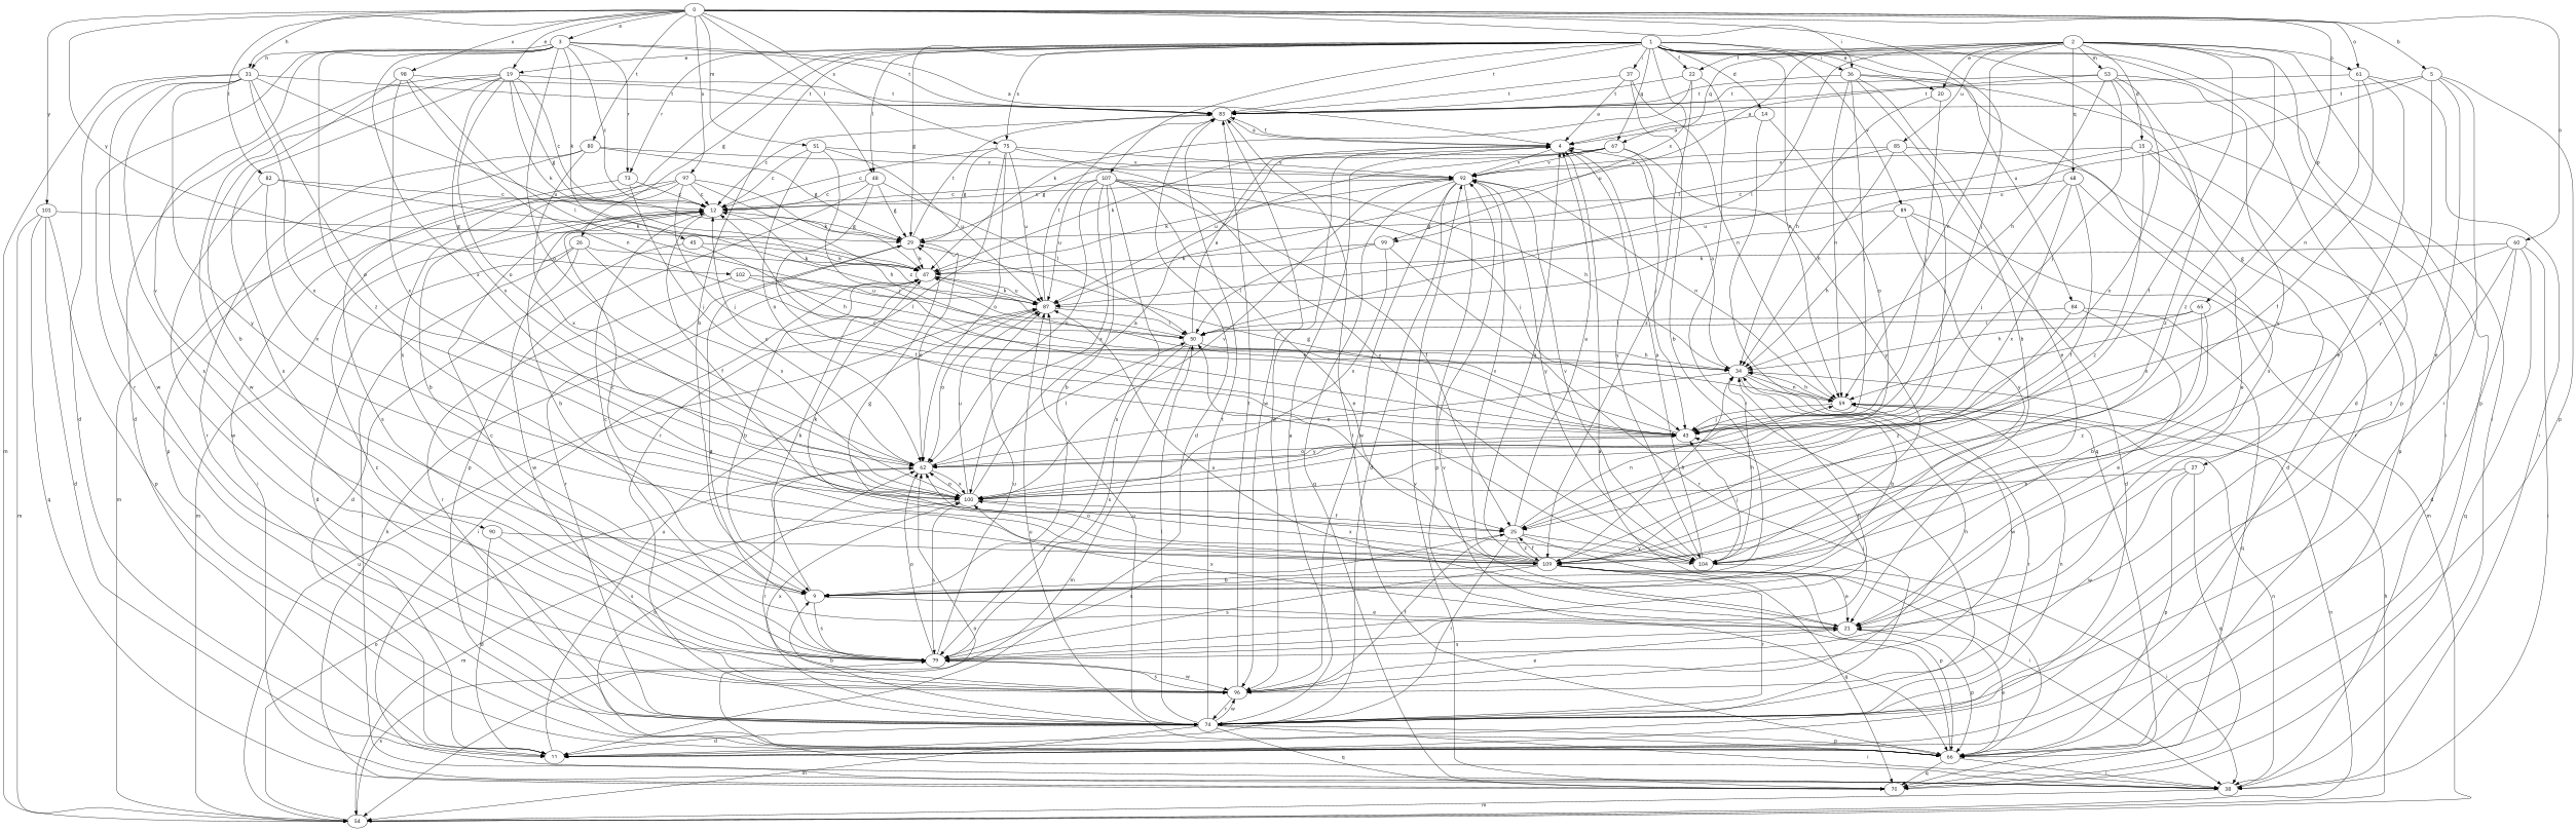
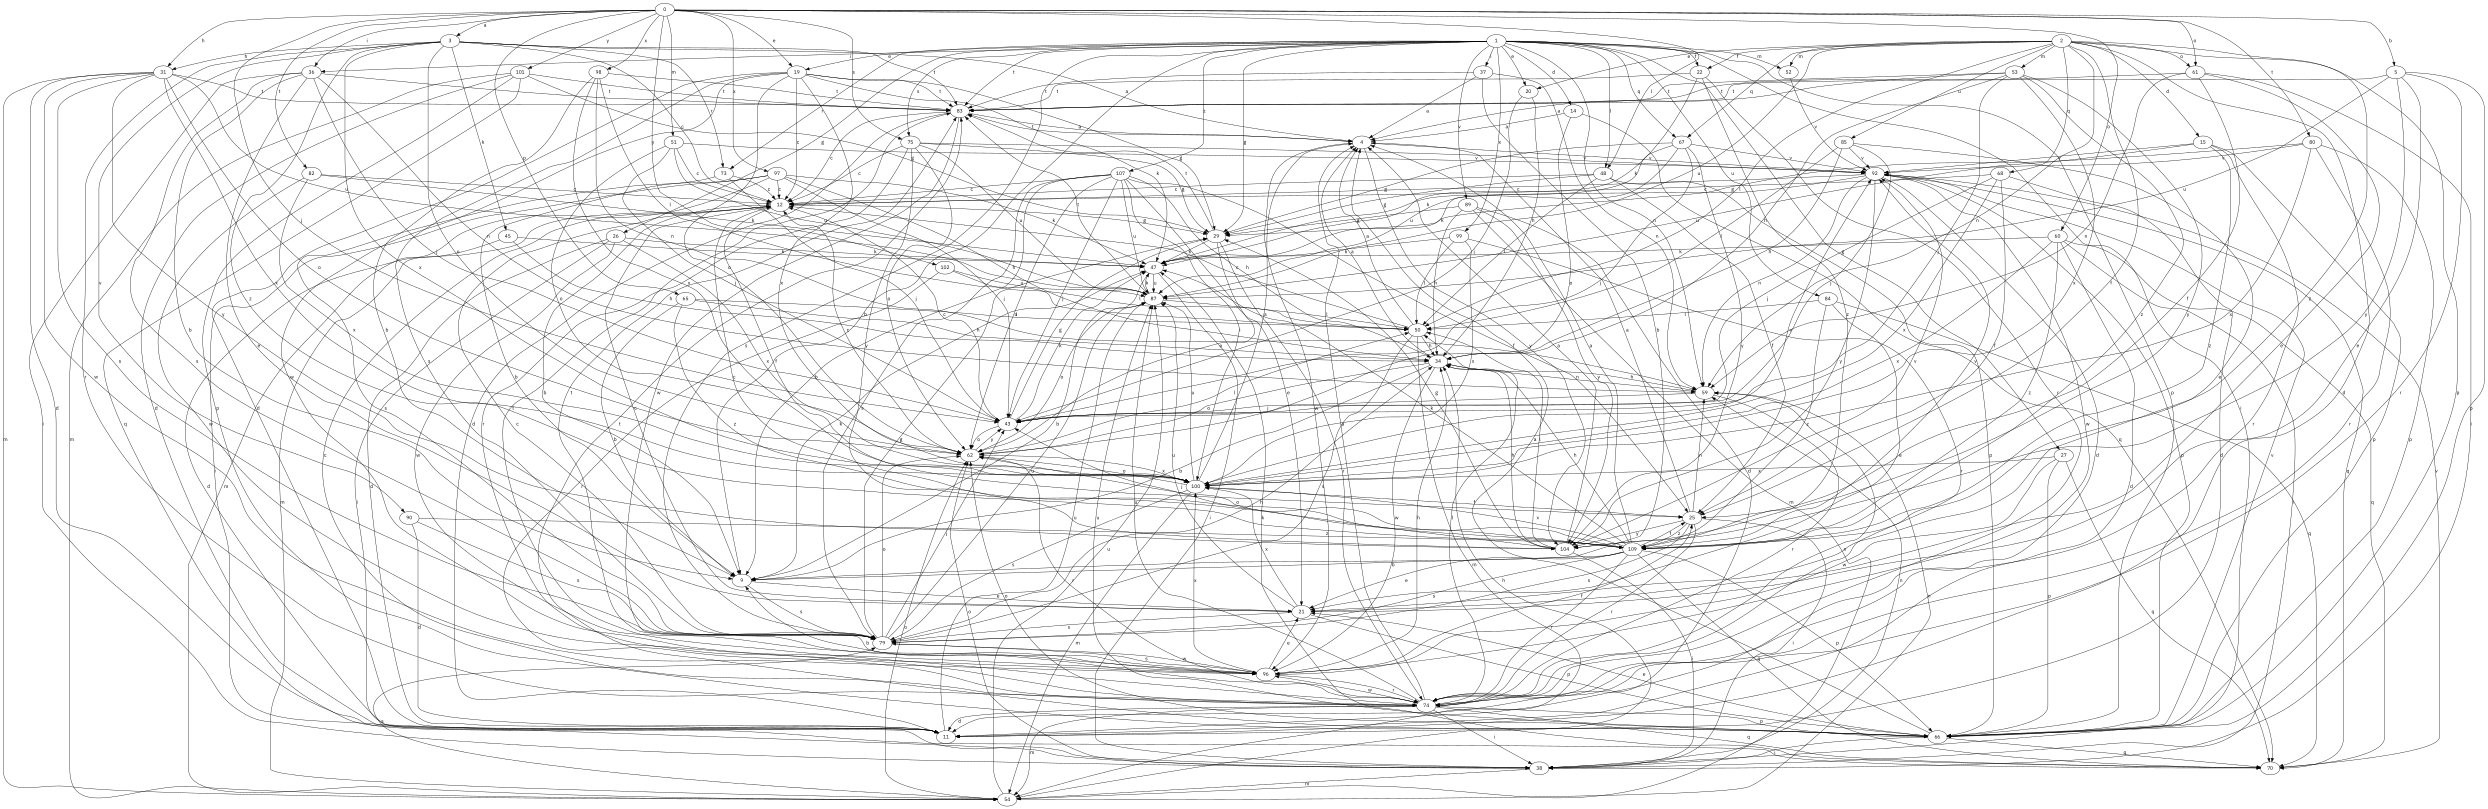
  strict digraph {
    fontname="IBM Plex Sans"
    node [fontname="IBM Plex Sans"]
    edge [fontname="IBM Plex Sans"]
    0
    3
    5
    19
    31
    36
    43
    48
    51
    60
    61
    65
    75
    80
    82
    97
    98
    101
    102
    73
    83
    109
    4
    12
    45
    62
    74
    90
    100
    66
    87
    104
    21
    29
    79
    n36 [label=11]
    96
    47
    54
    9
    38
    59
    25
    50
    92
    70
    34
    1
    14
    20
    22
    26
    27
    37
+   52
    67
    84
    89
    99
    107
    2
    15
    53
    68
    85
    0 -> 3 [label=a]
    0 -> 5 [label=b]
    0 -> 19 [label=e]
    0 -> 31 [label=h]
    0 -> 36 [label=i]
    0 -> 43 [label=j]
    0 -> 48 [label=l]
    0 -> 51 [label=m]
    0 -> 60 [label=o]
    0 -> 61 [label=o]
    0 -> 65 [label=p]
    0 -> 75 [label=s]
    0 -> 80 [label=t]
    0 -> 82 [label=t]
    0 -> 97 [label=x]
    0 -> 98 [label=x]
    0 -> 101 [label=y]
    0 -> 102 [label=y]
    3 -> 31 [label=h]
    3 -> 73 [label=r]
    3 -> 83 [label=t]
    3 -> 109 [label=z]
    3 -> 4 [label=a]
    3 -> 12 [label=c]
    3 -> 45 [label=k]
    3 -> 62 [label=o]
    3 -> 74 [label=r]
    3 -> 90 [label=v]
    3 -> 100 [label=x]
    5 -> 83 [label=t]
    5 -> 74 [label=r]
    5 -> 66 [label=p]
    5 -> 87 [label=u]
    5 -> 104 [label=y]
    5 -> 21 [label=e]
    19 -> 83 [label=t]
    19 -> 12 [label=c]
    19 -> 62 [label=o]
    19 -> 100 [label=x]
    19 -> 29 [label=g]
    19 -> 79 [label=s]
    19 -> n36 [label=d]
    19 -> 96 [label=w]
    19 -> 47 [label=k]
    31 -> 83 [label=t]
    31 -> 62 [label=o]
    31 -> 100 [label=x]
    31 -> 87 [label=u]
    31 -> 104 [label=y]
    31 -> 79 [label=s]
    31 -> n36 [label=d]
    31 -> 96 [label=w]
    31 -> 54 [label=m]
    36 -> 43 [label=j]
    36 -> 83 [label=t]
    36 -> 21 [label=e]
    36 -> 79 [label=s]
    36 -> 9 [label=b]
    36 -> 38 [label=i]
    36 -> 59 [label=n]
    43 -> 12 [label=c]
    43 -> 62 [label=o]
    43 -> 29 [label=g]
    43 -> 47 [label=k]
    48 -> 12 [label=c]
    48 -> 66 [label=p]
    48 -> 29 [label=g]
    48 -> 25 [label=f]
    48 -> 50 [label=l]
    51 -> 43 [label=j]
    51 -> 12 [label=c]
    51 -> 62 [label=o]
    51 -> 87 [label=u]
    51 -> 92 [label=v]
    60 -> 109 [label=z]
    60 -> 100 [label=x]
    60 -> n36 [label=d]
    60 -> 47 [label=k]
    60 -> 38 [label=i]
    60 -> 70 [label=q]
    61 -> 83 [label=t]
    61 -> 21 [label=e]
    61 -> 38 [label=i]
    61 -> 59 [label=n]
    61 -> 25 [label=f]
    65 -> 109 [label=z]
    65 -> 9 [label=b]
    65 -> 50 [label=l]
    65 -> 34 [label=h]
    75 -> 12 [label=c]
    75 -> 62 [label=o]
    75 -> 74 [label=r]
    75 -> 87 [label=u]
    75 -> 104 [label=y]
    75 -> 29 [label=g]
    75 -> 92 [label=v]
    80 -> 74 [label=r]
    80 -> 100 [label=x]
    80 -> 66 [label=p]
    80 -> 29 [label=g]
    80 -> 92 [label=v]
    82 -> 12 [label=c]
    82 -> 100 [label=x]
    82 -> 96 [label=w]
    82 -> 47 [label=k]
    97 -> 43 [label=j]
    97 -> 12 [label=c]
    97 -> 47 [label=k]
    97 -> 54 [label=m]
    97 -> 9 [label=b]
    97 -> 38 [label=i]
    97 -> 34 [label=h]
    98 -> 83 [label=t]
    98 -> 100 [label=x]
    98 -> 9 [label=b]
    98 -> 59 [label=n]
    98 -> 50 [label=l]
+   101 -> 83 [label=t]
    101 -> 66 [label=p]
    101 -> 29 [label=g]
    101 -> n36 [label=d]
    101 -> 54 [label=m]
    101 -> 70 [label=q]
    102 -> 74 [label=r]
    102 -> 87 [label=u]
    102 -> 50 [label=l]
    73 -> 43 [label=j]
    73 -> 12 [label=c]
    73 -> 79 [label=s]
    83 -> 4 [label=a]
    83 -> 12 [label=c]
    83 -> n36 [label=d]
    83 -> 96 [label=w]
    109 -> 4 [label=a]
    109 -> 12 [label=c]
    109 -> 62 [label=o]
    109 -> 74 [label=r]
    109 -> 100 [label=x]
    109 -> 66 [label=p]
    109 -> 21 [label=e]
    109 -> 79 [label=s]
    109 -> 47 [label=k]
    109 -> 9 [label=b]
    109 -> 25 [label=f]
    109 -> 92 [label=v]
    109 -> 70 [label=q]
    109 -> 34 [label=h]
    4 -> 83 [label=t]
    4 -> 104 [label=y]
    4 -> 96 [label=w]
    4 -> 92 [label=v]
    12 -> 29 [label=g]
    12 -> 54 [label=m]
    12 -> 9 [label=b]
    12 -> 25 [label=f]
    45 -> n36 [label=d]
    45 -> 47 [label=k]
    45 -> 34 [label=h]
    62 -> 43 [label=y]
    62 -> 12 [label=c]
    62 -> 74 [label=r]
    62 -> 100 [label=x]
    62 -> 50 [label=l]
    74 -> 83 [label=t]
    74 -> 4 [label=a]
    74 -> 12 [label=c]
    74 -> 66 [label=p]
    74 -> 87 [label=u]
    74 -> n36 [label=d]
    74 -> 96 [label=w]
    74 -> 54 [label=m]
    74 -> 9 [label=b]
    74 -> 38 [label=i]
    74 -> 59 [label=n]
    74 -> 50 [label=l]
    74 -> 70 [label=q]
    90 -> 109 [label=z]
    90 -> 79 [label=s]
    90 -> n36 [label=d]
    100 -> 4 [label=a]
    100 -> 62 [label=o]
    100 -> 87 [label=u]
    100 -> 79 [label=s]
    100 -> 54 [label=m]
    100 -> 25 [label=f]
    100 -> 92 [label=v]
    66 -> 83 [label=t]
    66 -> 4 [label=a]
    66 -> 62 [label=o]
    66 -> 87 [label=u]
    66 -> 21 [label=e]
    66 -> 38 [label=i]
    66 -> 92 [label=v]
    66 -> 70 [label=q]
    87 -> 83 [label=t]
    87 -> 62 [label=o]
    87 -> 47 [label=k]
    87 -> 50 [label=l]
    104 -> 43 [label=j]
    104 -> 4 [label=a]
    104 -> 29 [label=g]
    104 -> 38 [label=i]
    104 -> 50 [label=l]
    104 -> 92 [label=v]
    104 -> 34 [label=h]
    21 -> 12 [label=c]
    21 -> 100 [label=x]
    21 -> 66 [label=p]
    21 -> 87 [label=u]
    21 -> 79 [label=s]
    29 -> 83 [label=t]
    29 -> 62 [label=o]
    29 -> 74 [label=r]
    29 -> 47 [label=k]
    79 -> 43 [label=j]
    79 -> 12 [label=c]
    79 -> 62 [label=o]
    79 -> 87 [label=u]
    79 -> 29 [label=g]
    79 -> 96 [label=w]
    79 -> 34 [label=h]
    n36 -> 87 [label=u]
    96 -> 83 [label=t]
    96 -> 74 [label=r]
    96 -> 100 [label=x]
    96 -> 21 [label=e]
    96 -> 79 [label=s]
    96 -> 25 [label=f]
    96 -> 34 [label=h]
    47 -> 87 [label=u]
    47 -> 9 [label=b]
    47 -> 38 [label=i]
    54 -> 62 [label=o]
    54 -> 87 [label=u]
    54 -> 79 [label=s]
    54 -> 59 [label=n]
    54 -> 34 [label=h]
    9 -> 21 [label=e]
    9 -> 79 [label=s]
    9 -> 47 [label=k]
    38 -> 62 [label=o]
    38 -> 54 [label=m]
    38 -> 59 [label=n]
    59 -> 43 [label=j]
    59 -> 74 [label=r]
    59 -> 34 [label=h]
    25 -> 109 [label=z]
    25 -> 4 [label=a]
    25 -> 74 [label=r]
    25 -> 104 [label=y]
    25 -> 79 [label=s]
    25 -> 38 [label=i]
    25 -> 59 [label=n]
    50 -> 4 [label=a]
    50 -> 12 [label=c]
    50 -> 79 [label=s]
    50 -> 54 [label=m]
    50 -> 34 [label=h]
    92 -> 12 [label=c]
    92 -> 66 [label=p]
    92 -> 104 [label=y]
    92 -> n36 [label=d]
    92 -> 96 [label=w]
    92 -> 47 [label=k]
    92 -> 59 [label=n]
    92 -> 70 [label=q]
    70 -> 47 [label=k]
    70 -> 92 [label=v]
    34 -> 4 [label=a]
    34 -> 62 [label=o]
    34 -> 96 [label=w]
    34 -> 9 [label=b]
    34 -> 59 [label=n]
    1 -> 19 [label=e]
    1 -> 36 [label=i]
    1 -> 48 [label=l]
    1 -> 75 [label=s]
    1 -> 73 [label=r]
    1 -> 83 [label=t]
    1 -> 66 [label=p]
    1 -> 29 [label=g]
    1 -> 79 [label=s]
    1 -> 9 [label=b]
    1 -> 38 [label=i]
    1 -> 59 [label=n]
    1 -> 14 [label=d]
    1 -> 20 [label=e]
    1 -> 22 [label=f]
    1 -> 26 [label=g]
    1 -> 27 [label=g]
    1 -> 37 [label=i]
+   1 -> 52 [label=m]
    1 -> 67 [label=q]
    1 -> 84 [label=u]
    1 -> 89 [label=v]
    1 -> 99 [label=x]
    1 -> 107 [label=z]
    14 -> 4 [label=a]
    14 -> 62 [label=o]
    14 -> 70 [label=q]
    20 -> 43 [label=j]
    20 -> 34 [label=h]
    22 -> 83 [label=t]
    22 -> 109 [label=z]
    22 -> 74 [label=r]
    22 -> 47 [label=k]
    26 -> 100 [label=x]
    26 -> n36 [label=d]
    26 -> 96 [label=w]
    26 -> 47 [label=k]
    26 -> 38 [label=i]
    27 -> 100 [label=x]
    27 -> 66 [label=p]
    27 -> 96 [label=w]
    27 -> 70 [label=q]
    37 -> 83 [label=t]
    37 -> 4 [label=a]
    37 -> 9 [label=b]
    37 -> 59 [label=n]
+   52 -> 92 [label=v]
    67 -> 43 [label=j]
    67 -> 87 [label=u]
    67 -> 104 [label=y]
    67 -> 29 [label=g]
    67 -> 47 [label=k]
    67 -> 92 [label=v]
    84 -> 109 [label=z]
    84 -> 21 [label=e]
    84 -> 50 [label=l]
    84 -> 70 [label=q]
    89 -> 104 [label=y]
    89 -> 29 [label=g]
    89 -> n36 [label=d]
    89 -> 54 [label=m]
    89 -> 34 [label=h]
    99 -> 74 [label=r]
    99 -> 100 [label=x]
    99 -> 47 [label=k]
    99 -> 50 [label=l]
    107 -> 43 [label=j]
    107 -> 12 [label=c]
    107 -> 62 [label=o]
-   107 -> 100 [label=x]
+   107 -> 100 [label=i]
    107 -> 87 [label=u]
    107 -> 21 [label=e]
    107 -> 79 [label=s]
    107 -> 9 [label=b]
    107 -> 25 [label=f]
    107 -> 34 [label=h]
    2 -> 61 [label=o]
    2 -> 109 [label=z]
    2 -> 66 [label=p]
    2 -> 87 [label=u]
    2 -> n36 [label=d]
    2 -> 59 [label=n]
    2 -> 25 [label=f]
    2 -> 50 [label=l]
    2 -> 20 [label=e]
    2 -> 22 [label=f]
+   2 -> 52 [label=m]
    2 -> 67 [label=q]
    2 -> 15 [label=d]
    2 -> 53 [label=m]
    2 -> 68 [label=q]
    2 -> 85 [label=u]
    15 -> 109 [label=z]
    15 -> 74 [label=r]
    15 -> 66 [label=p]
    15 -> 87 [label=u]
    15 -> 92 [label=v]
    53 -> 43 [label=j]
    53 -> 83 [label=t]
    53 -> 109 [label=z]
    53 -> 4 [label=a]
    53 -> 100 [label=x]
    53 -> 104 [label=y]
    53 -> 34 [label=h]
    68 -> 43 [label=j]
    68 -> 12 [label=c]
    68 -> 100 [label=x]
    68 -> n36 [label=d]
    68 -> 25 [label=f]
    85 -> 43 [label=j]
    85 -> 21 [label=e]
-   85 -> 99 [label=l]
+   85 -> 50 [label=l]
    85 -> 92 [label=v]
    85 -> 34 [label=h]
  }
